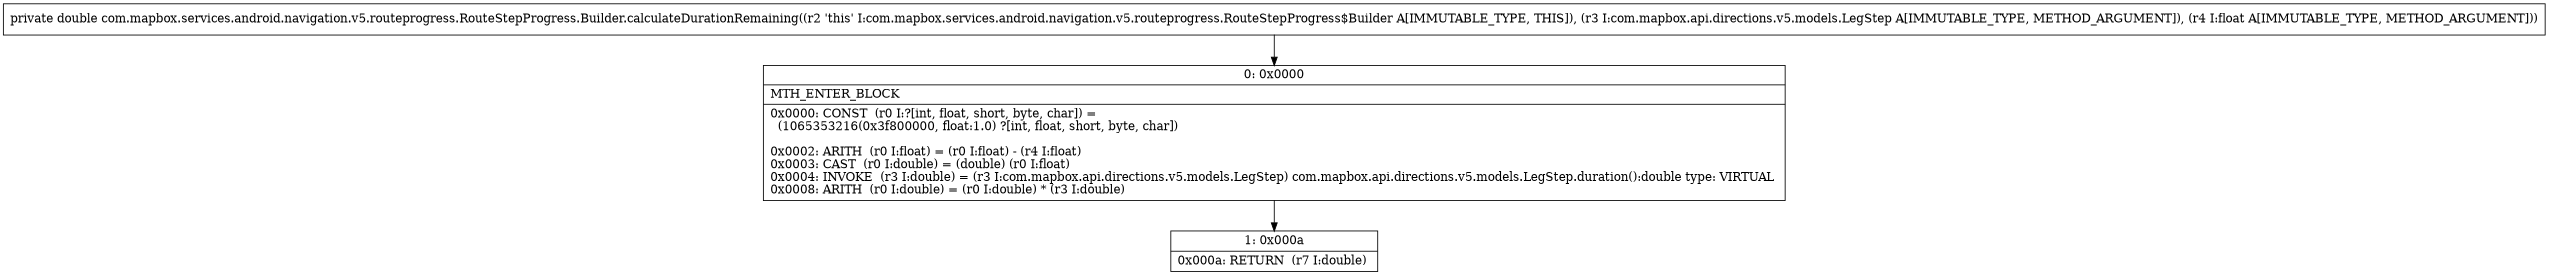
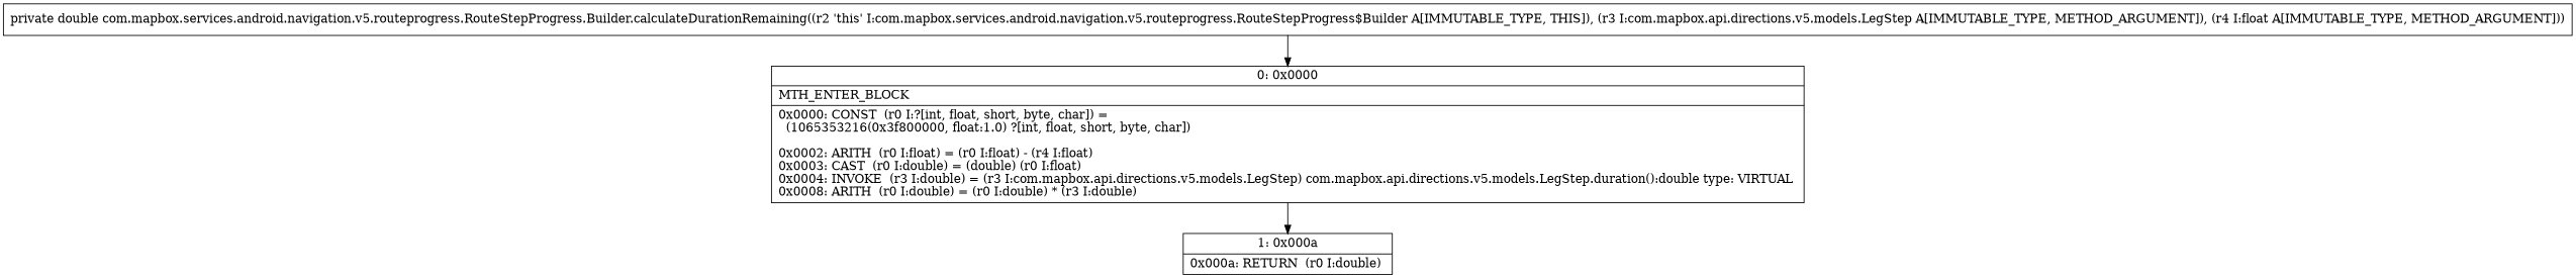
  digraph {
    node [shape=record]
    n1 [label="{0\:\ 0x0000|MTH_ENTER_BLOCK\l|0x0000: CONST  (r0 I:?[int, float, short, byte, char]) = \l  (1065353216(0x3f800000, float:1.0) ?[int, float, short, byte, char])\l \l0x0002: ARITH  (r0 I:float) = (r0 I:float) \- (r4 I:float) \l0x0003: CAST  (r0 I:double) = (double) (r0 I:float) \l0x0004: INVOKE  (r3 I:double) = (r3 I:com.mapbox.api.directions.v5.models.LegStep) com.mapbox.api.directions.v5.models.LegStep.duration():double type: VIRTUAL \l0x0008: ARITH  (r0 I:double) = (r0 I:double) * (r3 I:double) \l}"]
-   n2 [label="{1\:\ 0x000a|0x000a: RETURN  (r7 I:double) \l}"]
+   n2 [label="{1\:\ 0x000a|0x000a: RETURN  (r0 I:double) \l}"]
    n3 [label="{private double com.mapbox.services.android.navigation.v5.routeprogress.RouteStepProgress.Builder.calculateDurationRemaining((r2 'this' I:com.mapbox.services.android.navigation.v5.routeprogress.RouteStepProgress$Builder A[IMMUTABLE_TYPE, THIS]), (r3 I:com.mapbox.api.directions.v5.models.LegStep A[IMMUTABLE_TYPE, METHOD_ARGUMENT]), (r4 I:float A[IMMUTABLE_TYPE, METHOD_ARGUMENT])) }"]
    n1 -> n2
    n3 -> n1
  }
